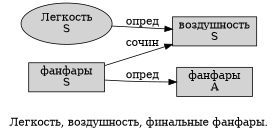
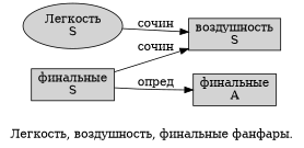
  digraph {
    label="Легкость, воздушность, финальные фанфары."
    rankdir=LR
    node [fillcolor=lightgray penwidth=1 shape=box style=filled]
    n1 [label="Легкость\nS" shape=ellipse]
    n2 [label="воздушность\nS"]
-   n3 [label="фанфары\nS"]
-   n4 [label="фанфары\nA"]
-   n1 -> n2 [label="опред"]
+   n3 [label="финальные\nS"]
+   n4 [label="финальные\nA"]
+   n1 -> n2 [label="сочин"]
    n3 -> n2 [label="сочин"]
    n3 -> n4 [label="опред"]
  }
